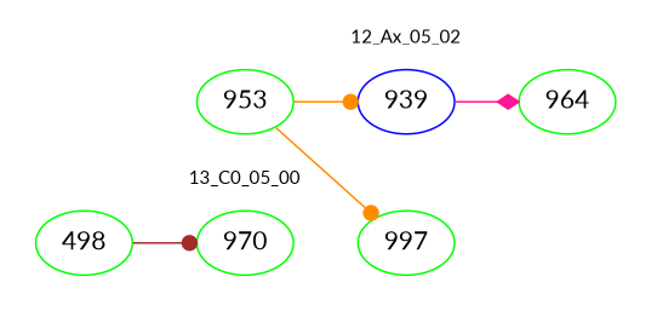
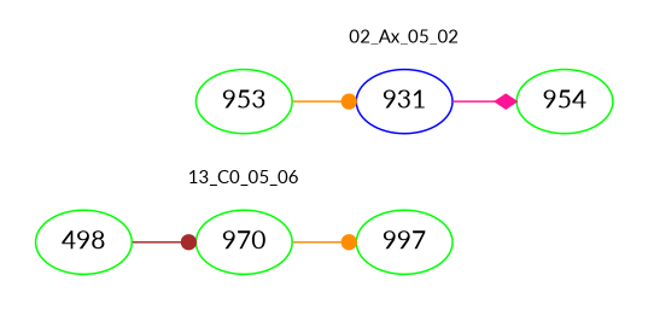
  digraph {
    fontname=Lato
    rankdir=LR
    node [color=green fontname=Lato]
    edge [arrowhead=dot color=darkorange fontname=Lato]
    n1 [label=953]
-   n2 [color=blue label=939]
-   n3 [label=964]
+   n2 [color=blue label=931]
+   n3 [label=954]
    n4 [label=498]
    n5 [label=970]
    n6 [label=997]
    subgraph cluster_1 {
      color=white
      fontsize=10
-     label="12_Ax_05_02"
+     label="02_Ax_05_02"
      n1
      n2
      n3
    }
    subgraph cluster_2 {
      color=white
      fontsize=10
-     label="13_C0_05_00"
+     label="13_C0_05_06"
      n4
      n5
      n6
    }
    n1 -> n2
    n2 -> n3 [arrowhead=diamond color=deeppink]
    n4 -> n5 [color=brown]
-   n1 -> n6
+   n5 -> n6
  }
